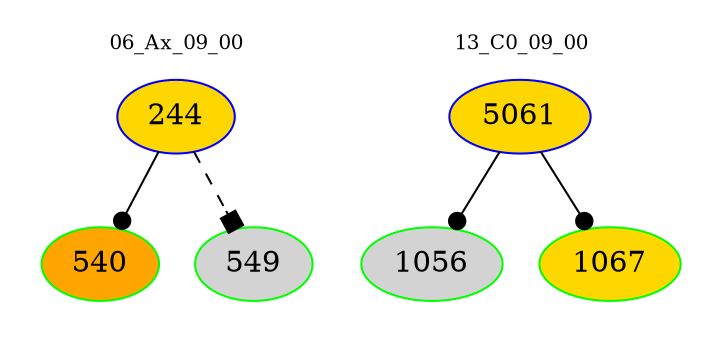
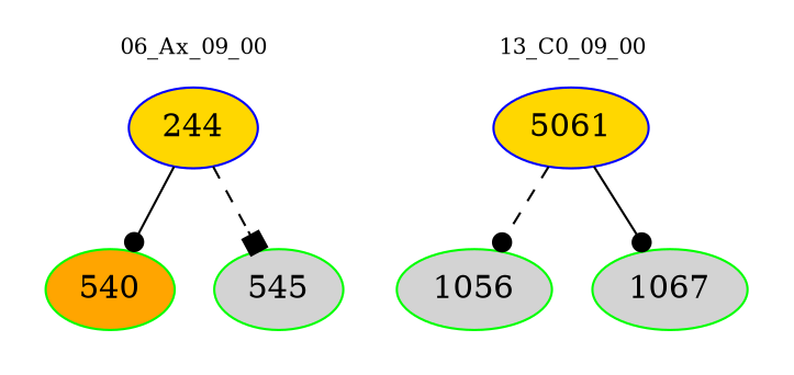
  digraph {
    node [color=green fillcolor=lightgrey style=filled]
    edge [arrowhead=dot color=black style=solid]
    n1 [color=blue fillcolor=gold label=244]
    n2 [fillcolor=orange label=540]
-   n3 [label=549]
+   n3 [label=545]
    n4 [color=blue fillcolor=gold label=5061]
    n5 [label=1056]
-   n6 [fillcolor=gold label=1067]
+   n6 [label=1067]
    subgraph cluster_1 {
      color=white
      fontsize=10
      label="06_Ax_09_00"
      n1
      n2
      n3
    }
    subgraph cluster_2 {
      color=white
      fontsize=10
      label="13_C0_09_00"
      n4
      n5
      n6
    }
    n1 -> n2
    n1 -> n3 [arrowhead=box style=dashed]
-   n4 -> n5
+   n4 -> n5 [style=dashed]
    n4 -> n6
  }
